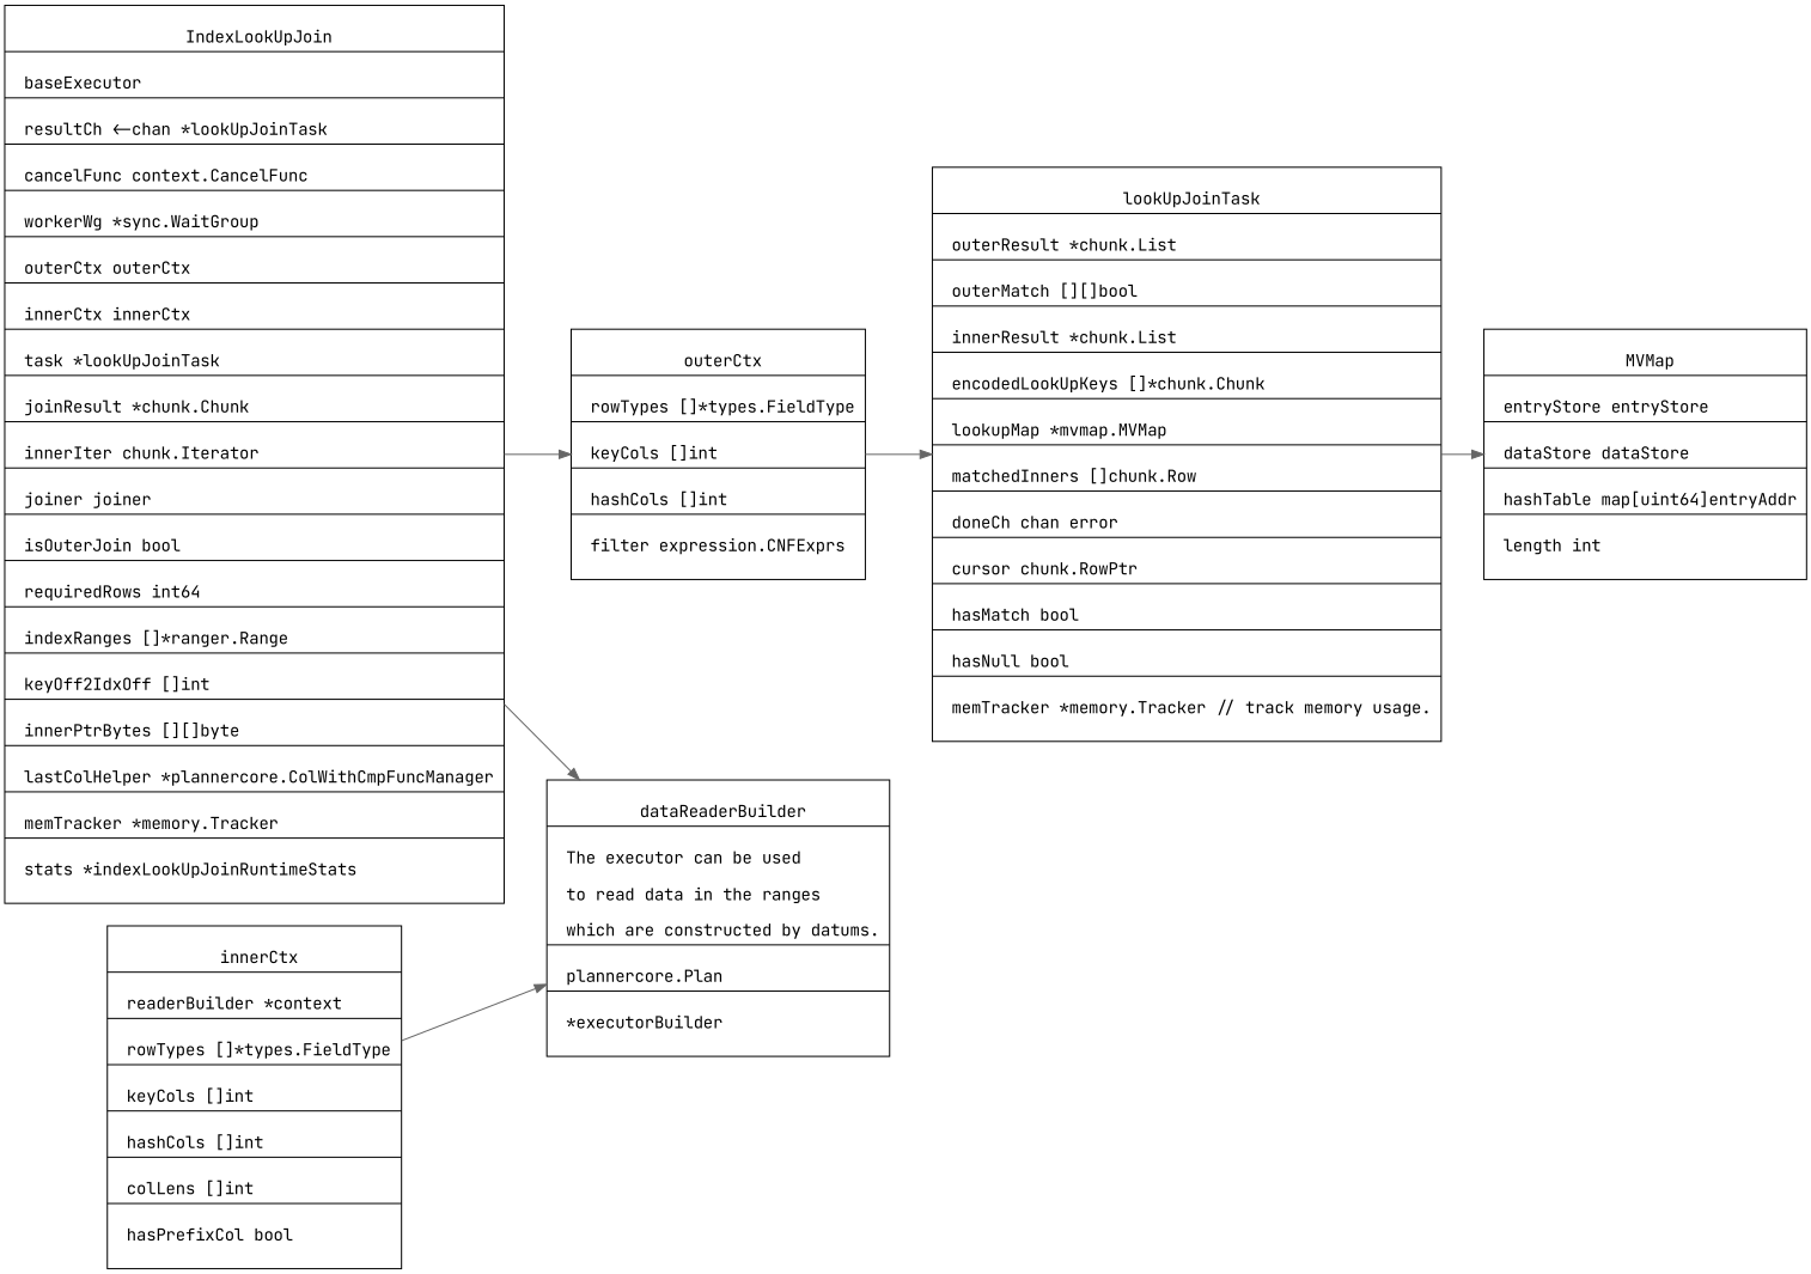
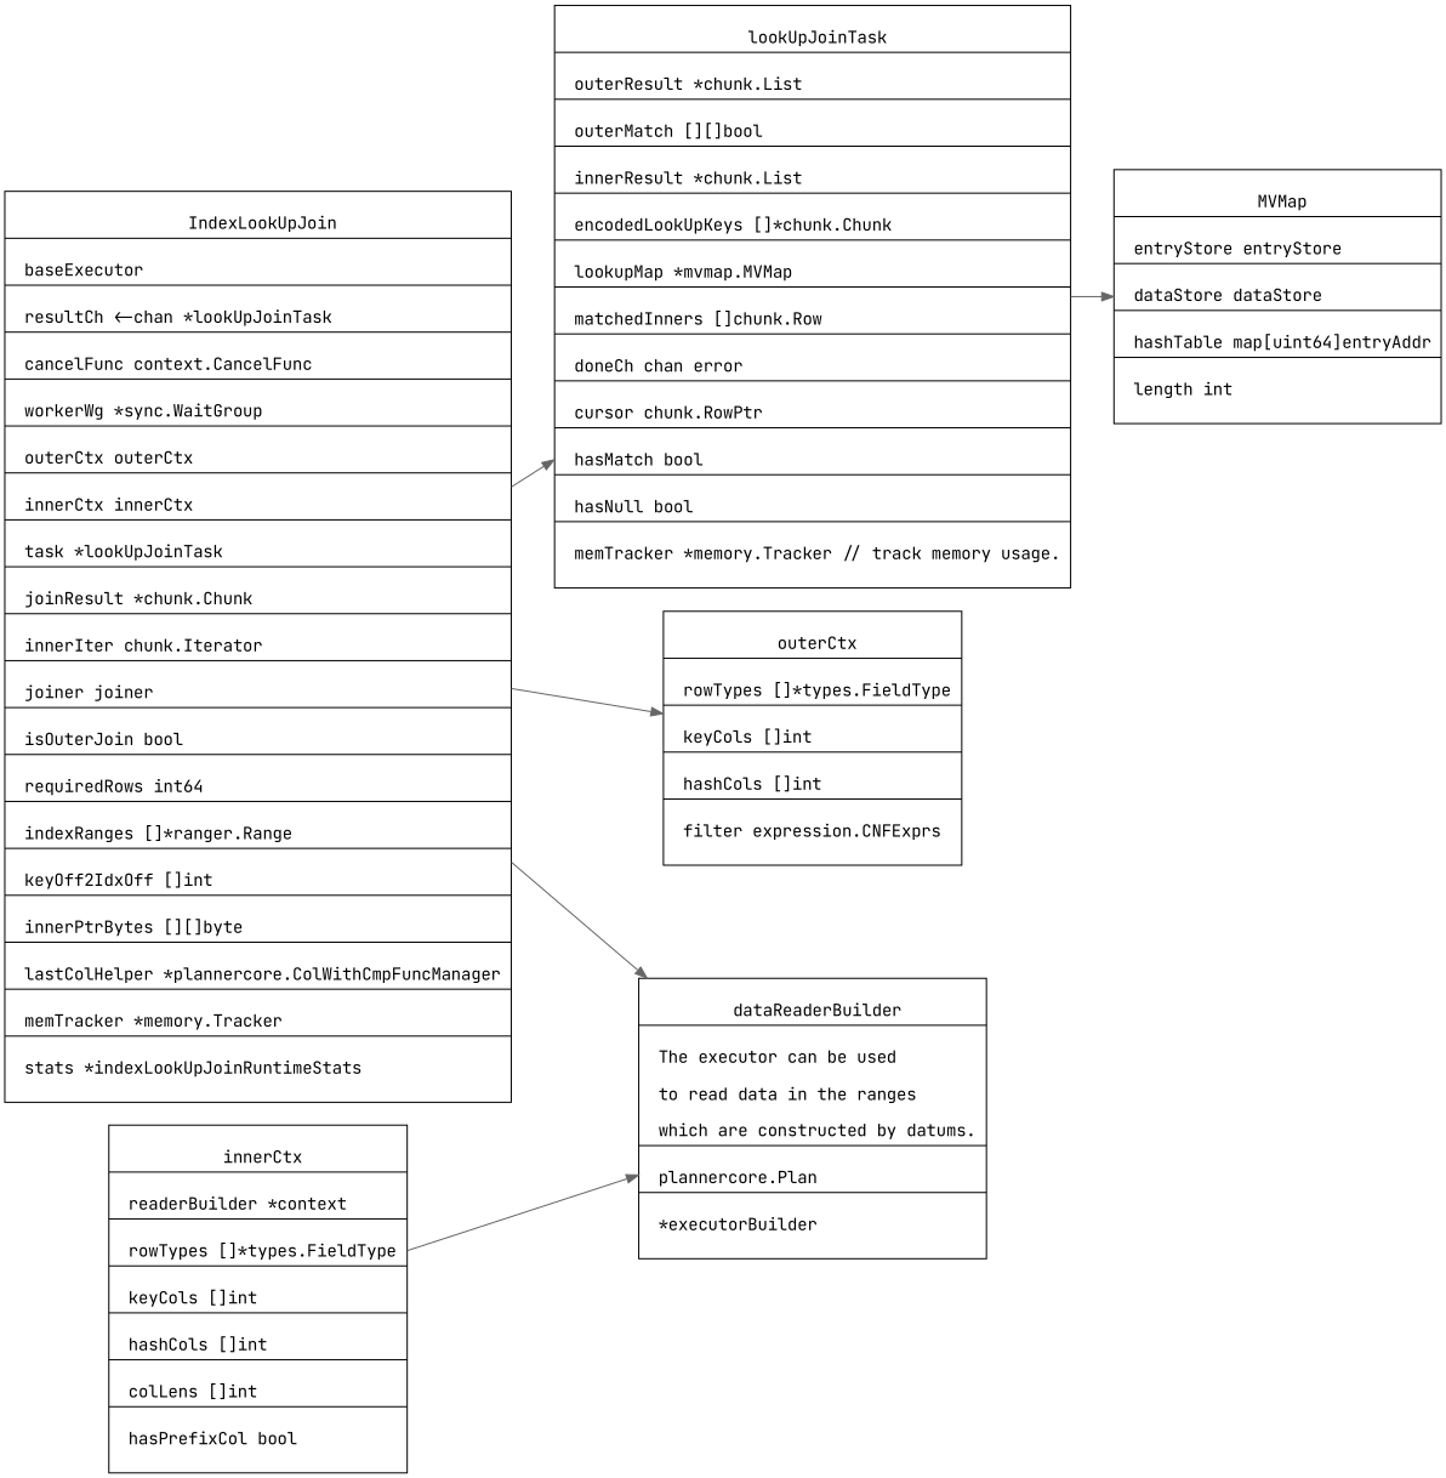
  digraph {
    fontname="JetBrains Mono"
    newrank=true
    rankdir=LR
    node [fontname="JetBrains Mono" shape=record]
    edge [color=gray40 fontname="JetBrains Mono"]
    n1 [label="{{\n      IndexLookUpJoin|\n        baseExecutor\l|\n	      resultCh   \<-chan *lookUpJoinTask\l|\n	      cancelFunc context.CancelFunc\l|\n	      workerWg   *sync.WaitGroup\l|\n	      outerCtx outerCtx\l|\n	      innerCtx innerCtx\l|\n	      task       *lookUpJoinTask\l|\n	      joinResult *chunk.Chunk\l|\n	      innerIter  chunk.Iterator\l|\n	      joiner      joiner\l|\n	      isOuterJoin bool\l|\n	      requiredRows int64\l|\n	      indexRanges   []*ranger.Range\l|\n	      keyOff2IdxOff []int\l|\n	      innerPtrBytes [][]byte\l|\n	      lastColHelper *plannercore.ColWithCmpFuncManager\l|\n	      memTracker *memory.Tracker\l|\n	      stats *indexLookUpJoinRuntimeStats\l\n    }}"]
    n2 [label="{{\n      lookUpJoinTask|\n	      outerResult *chunk.List\l|\n	      outerMatch  [][]bool\l|\n	      innerResult       *chunk.List\l|\n	      encodedLookUpKeys []*chunk.Chunk\l|\n	      lookupMap         *mvmap.MVMap\l|\n	      matchedInners     []chunk.Row\l|\n	      doneCh   chan error\l|\n	      cursor   chunk.RowPtr\l|\n	      hasMatch bool\l|\n	      hasNull  bool\l|\n	      memTracker *memory.Tracker // track memory usage.\l\n    }}"]
    n3 [label="{{\n      outerCtx|\n	      rowTypes []*types.FieldType\l|\n	      keyCols  []int\l|\n	      hashCols []int\l|\n	      filter   expression.CNFExprs\l\n    }}"]
    n4 [label="{{\n      dataReaderBuilder|\n        The executor can be used\l\n        to read data in the ranges\l \n        which are constructed by datums.\l|\n        plannercore.Plan\l|\n        *executorBuilder\l\n    }}"]
    n5 [label="{{\n      MVMap|\n	      entryStore entryStore\l|\n	      dataStore  dataStore\l|\n	      hashTable  map[uint64]entryAddr\l|\n	      length     int\l\n    }}"]
    n6 [label="{{\n      innerCtx|\n	      readerBuilder *context\l|\n	      rowTypes      []*types.FieldType\l|\n	      keyCols       []int\l|\n	      hashCols      []int\l|\n	      colLens       []int\l|\n	      hasPrefixCol  bool\l\n    }}"]
-   n3 -> n2
+   n1 -> n2
    n1 -> n3
    n1 -> n4
    n2 -> n5
    n6 -> n4
  }
